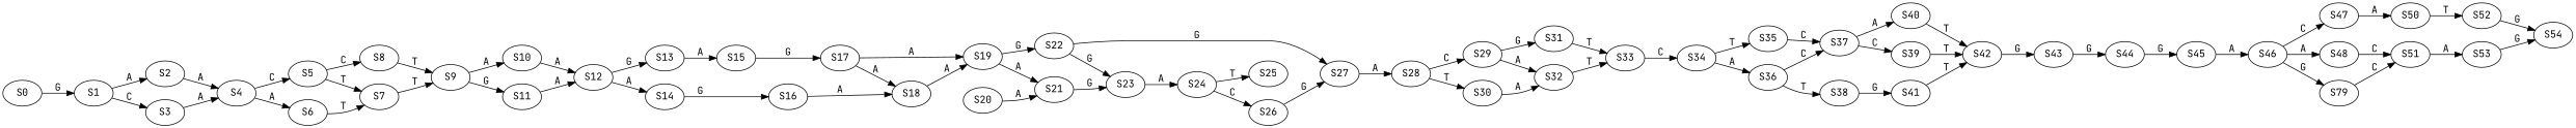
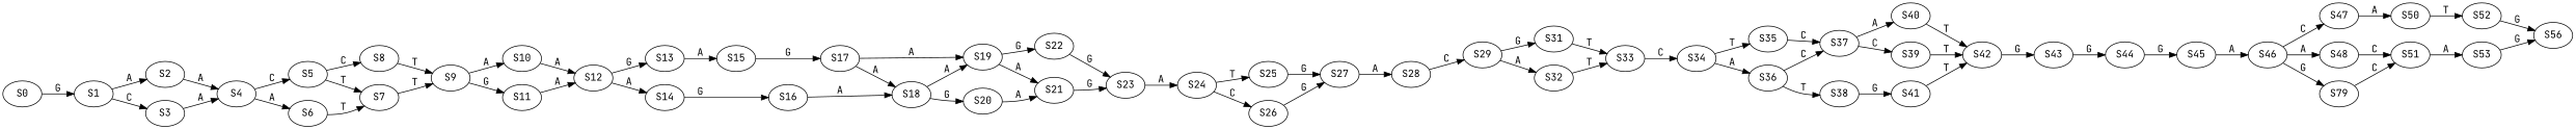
  strict digraph {
    fontname="JetBrains Mono"
    rankdir=LR
    node [fontname="JetBrains Mono"]
    edge [fontname="JetBrains Mono"]
    S0
    S1
    S2
    S3
    S4
    S5
    S6
    S7
    S8
    S9
    S10
    S11
    S12
    S13
    S14
    S15
    S16
    S17
    S18
    S19
    S20
    S21
    S22
    S23
    S24
    S25
    S26
    S27
    S28
    S29
-   S30
    S31
    S32
    S33
    S34
    S35
    S36
    S37
    S38
    S39
    S40
    S41
    S42
    S43
    S44
    S45
    S46
    S47
    S48
    n50 [label=S79]
    S50
    S51
    S52
    S53
-   S54
+   S54 [label=S56]
    S0 -> S1 [label=G]
    S1 -> S2 [label=A]
    S1 -> S3 [label=C]
    S2 -> S4 [label=A]
    S3 -> S4 [label=A]
    S4 -> S5 [label=C]
    S4 -> S6 [label=A]
    S5 -> S7 [label=T]
    S5 -> S8 [label=C]
    S6 -> S7 [label=T]
    S7 -> S9 [label=T]
    S8 -> S9 [label=T]
    S9 -> S10 [label=A]
    S9 -> S11 [label=G]
    S10 -> S12 [label=A]
    S11 -> S12 [label=A]
    S12 -> S13 [label=G]
    S12 -> S14 [label=A]
    S13 -> S15 [label=A]
    S14 -> S16 [label=G]
    S15 -> S17 [label=G]
    S16 -> S18 [label=A]
    S17 -> S18 [label=A]
    S17 -> S19 [label=A]
    S18 -> S19 [label=A]
+   S18 -> S20 [label=G]
    S19 -> S21 [label=A]
    S19 -> S22 [label=G]
    S20 -> S21 [label=A]
    S21 -> S23 [label=G]
    S22 -> S23 [label=G]
    S23 -> S24 [label=A]
    S24 -> S25 [label=T]
    S24 -> S26 [label=C]
-   S22 -> S27 [label=G]
+   S25 -> S27 [label=G]
    S26 -> S27 [label=G]
    S27 -> S28 [label=A]
    S28 -> S29 [label=C]
-   S28 -> S30 [label=T]
    S29 -> S31 [label=G]
    S29 -> S32 [label=A]
-   S30 -> S32 [label=A]
    S31 -> S33 [label=T]
    S32 -> S33 [label=T]
    S33 -> S34 [label=C]
    S34 -> S35 [label=T]
    S34 -> S36 [label=A]
    S35 -> S37 [label=C]
    S36 -> S37 [label=C]
    S36 -> S38 [label=T]
    S37 -> S39 [label=C]
    S37 -> S40 [label=A]
    S38 -> S41 [label=G]
    S39 -> S42 [label=T]
    S40 -> S42 [label=T]
    S41 -> S42 [label=T]
    S42 -> S43 [label=G]
    S43 -> S44 [label=G]
    S44 -> S45 [label=G]
    S45 -> S46 [label=A]
    S46 -> S47 [label=C]
    S46 -> S48 [label=A]
    S46 -> n50 [label=G]
    S47 -> S50 [label=A]
    S48 -> S51 [label=C]
    n50 -> S51 [label=C]
    S50 -> S52 [label=T]
    S51 -> S53 [label=A]
    S52 -> S54 [label=G]
    S53 -> S54 [label=G]
  }
